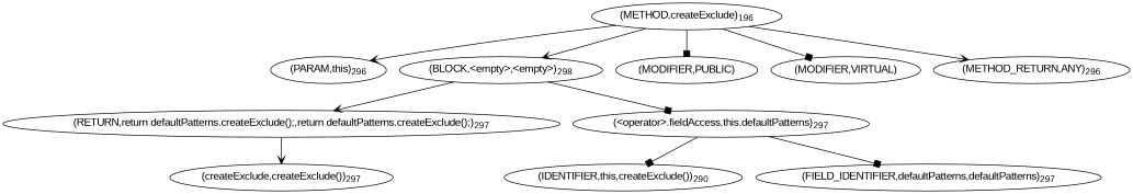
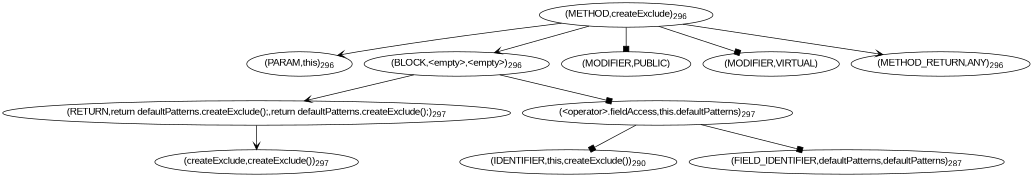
  digraph {
    fontname="Liberation Sans"
    node [fontname="Liberation Sans"]
    edge [arrowhead=vee fontname="Liberation Sans"]
-   n1 [label=<(METHOD,createExclude)<SUB>196</SUB>>]
+   n1 [label=<(METHOD,createExclude)<SUB>296</SUB>>]
    n2 [label=<(PARAM,this)<SUB>296</SUB>>]
-   n3 [label=<(BLOCK,&lt;empty&gt;,&lt;empty&gt;)<SUB>298</SUB>>]
+   n3 [label=<(BLOCK,&lt;empty&gt;,&lt;empty&gt;)<SUB>296</SUB>>]
    n4 [label=<(MODIFIER,PUBLIC)>]
    n5 [label=<(MODIFIER,VIRTUAL)>]
    n6 [label=<(METHOD_RETURN,ANY)<SUB>296</SUB>>]
    n7 [label=<(RETURN,return defaultPatterns.createExclude();,return defaultPatterns.createExclude();)<SUB>297</SUB>>]
    n8 [label=<(&lt;operator&gt;.fieldAccess,this.defaultPatterns)<SUB>297</SUB>>]
    n9 [label=<(createExclude,createExclude())<SUB>297</SUB>>]
    n10 [label=<(IDENTIFIER,this,createExclude())<SUB>290</SUB>>]
-   n11 [label=<(FIELD_IDENTIFIER,defaultPatterns,defaultPatterns)<SUB>297</SUB>>]
+   n11 [label=<(FIELD_IDENTIFIER,defaultPatterns,defaultPatterns)<SUB>287</SUB>>]
    n1 -> n2
    n1 -> n3
    n1 -> n4 [arrowhead=box]
    n1 -> n5 [arrowhead=box]
    n1 -> n6
    n3 -> n7
    n3 -> n8 [arrowhead=box]
    n7 -> n9
    n8 -> n10 [arrowhead=box]
    n8 -> n11 [arrowhead=box]
  }
